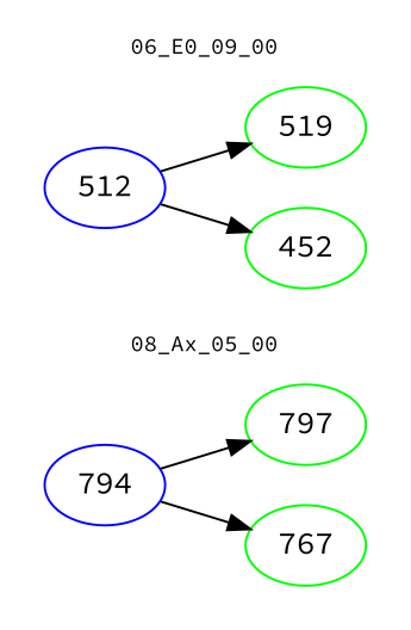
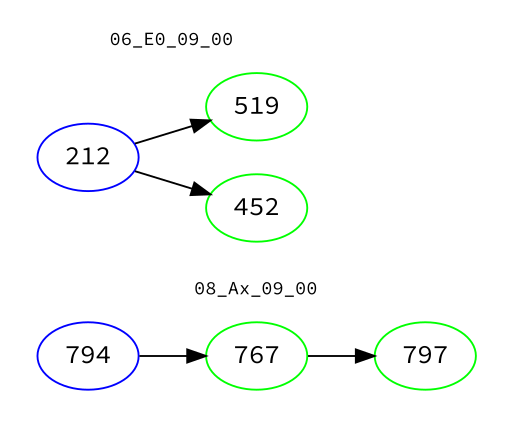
  digraph {
    fontname="Source Code Pro"
    rankdir=LR
    node [color=green fontname="Source Code Pro"]
    edge [color=black fontname="Source Code Pro"]
    n1 [color=blue label=794]
    n2 [label=767]
    n3 [label=797]
-   n4 [color=blue label=512]
+   n4 [color=blue label=212]
    n5 [label=452]
    n6 [label=519]
    subgraph cluster_1 {
      color=white
      fontsize=10
-     label="08_Ax_05_00"
+     label="08_Ax_09_00"
      n1
      n2
      n3
    }
    subgraph cluster_2 {
      color=white
      fontsize=10
      label="06_E0_09_00"
      n4
      n5
      n6
    }
    n1 -> n2
-   n1 -> n3
+   n2 -> n3
    n4 -> n5
    n4 -> n6
  }
